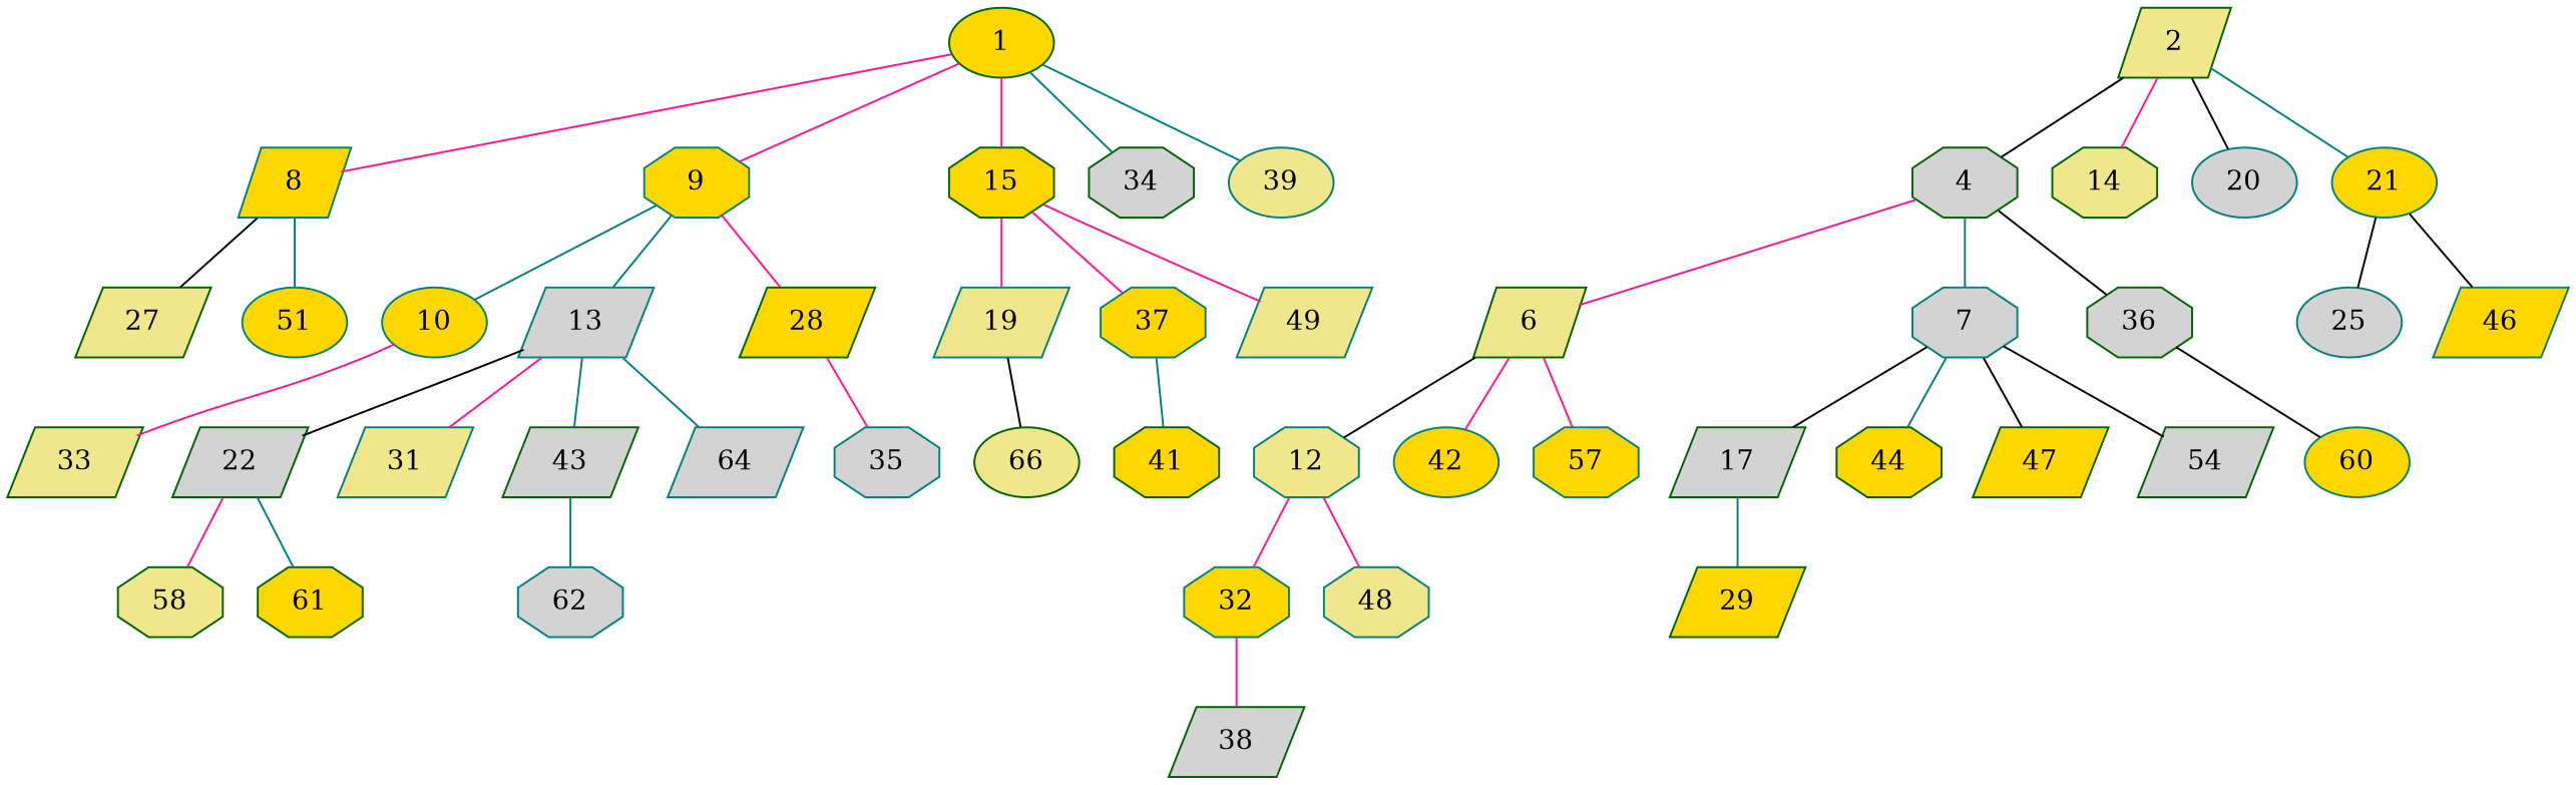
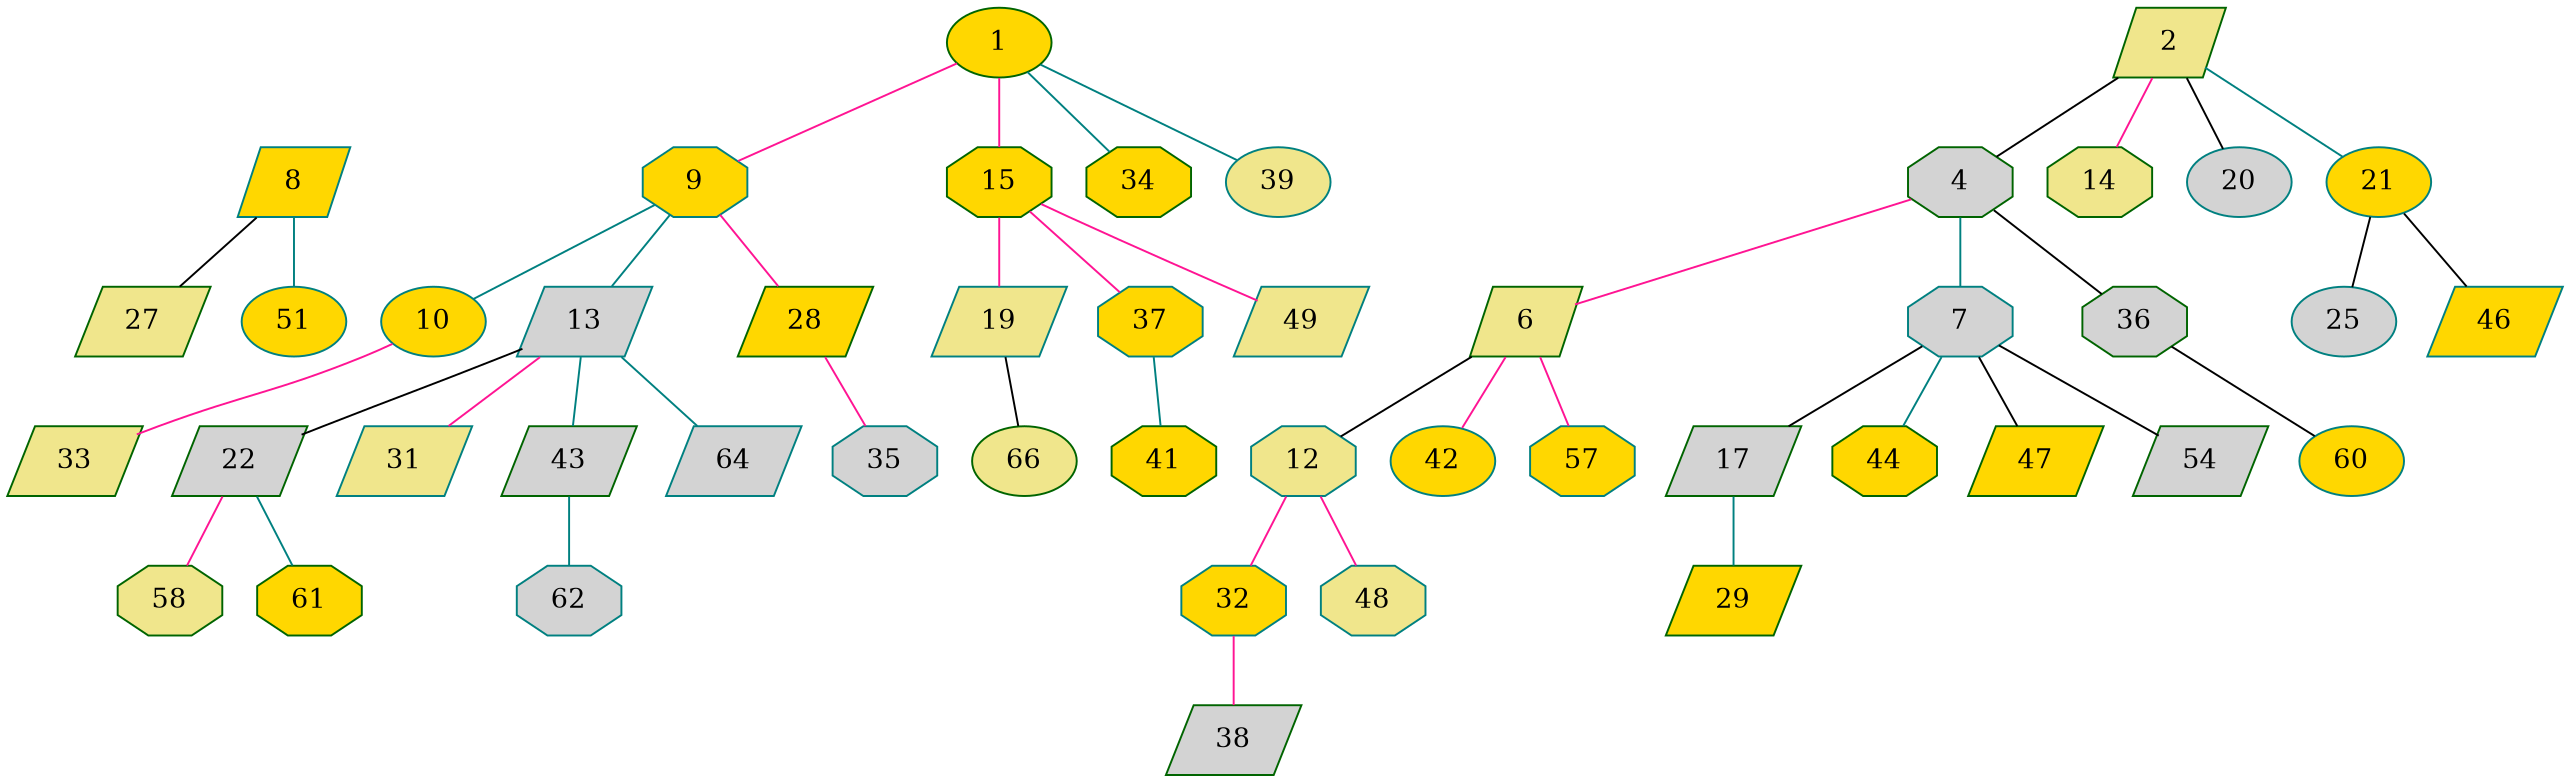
  graph {
    node [color=teal fillcolor=gold shape=parallelogram style=filled]
    edge [color=deeppink]
    1 [color=darkgreen shape=ellipse super="+3"]
    8
    9 [shape=octagon]
    15 [color=darkgreen shape=octagon super="+26"]
-   34 [color=darkgreen fillcolor=lightgrey shape=octagon]
+   34 [color=darkgreen shape=octagon]
    39 [fillcolor=khaki shape=ellipse]
    2 [color=darkgreen fillcolor=khaki super="+5"]
    4 [color=darkgreen fillcolor=lightgrey shape=octagon super="+59"]
    14 [color=darkgreen fillcolor=khaki shape=octagon]
    20 [fillcolor=lightgrey shape=ellipse]
    21 [shape=ellipse super="+23"]
    27 [color=darkgreen fillcolor=khaki super="+63"]
    51 [shape=ellipse]
    10 [shape=ellipse super="+24"]
    13 [fillcolor=lightgrey super="+45"]
    28 [color=darkgreen super="+30"]
    19 [fillcolor=khaki]
    37 [shape=octagon]
    49 [fillcolor=khaki super="+65"]
    6 [color=darkgreen fillcolor=khaki super="+18"]
    7 [fillcolor=lightgrey shape=octagon super="+11"]
    36 [color=darkgreen fillcolor=lightgrey shape=octagon]
    25 [fillcolor=lightgrey shape=ellipse]
    46
    12 [fillcolor=khaki shape=octagon super="+16"]
    42 [shape=ellipse]
    57 [shape=octagon]
    17 [color=darkgreen fillcolor=lightgrey super="+55"]
    44 [color=darkgreen shape=octagon]
    47 [color=darkgreen]
    54 [color=darkgreen fillcolor=lightgrey]
    60 [shape=ellipse]
    32 [shape=octagon]
    48 [fillcolor=khaki shape=octagon]
    29 [color=darkgreen]
    33 [color=darkgreen fillcolor=khaki super="+50"]
    22 [color=darkgreen fillcolor=lightgrey super="+52"]
    31 [fillcolor=khaki]
    43 [color=darkgreen fillcolor=lightgrey super="+53"]
    64 [fillcolor=lightgrey]
    35 [fillcolor=lightgrey shape=octagon]
    38 [color=darkgreen fillcolor=lightgrey super="+40"]
    58 [color=darkgreen fillcolor=khaki shape=octagon]
    61 [color=darkgreen shape=octagon]
    62 [fillcolor=lightgrey shape=octagon]
    66 [color=darkgreen fillcolor=khaki shape=ellipse]
    41 [color=darkgreen shape=octagon super="+56"]
-   1 -- 8
    1 -- 9
    1 -- 15
    1 -- 34 [color=teal]
    1 -- 39 [color=teal]
    8 -- 27 [color=black]
    8 -- 51 [color=teal]
    9 -- 10 [color=teal]
    9 -- 13 [color=teal]
    9 -- 28
    15 -- 19
    15 -- 37
    15 -- 49
    2 -- 4 [color=black]
    2 -- 14
    2 -- 20 [color=black]
    2 -- 21 [color=teal]
    4 -- 6
    4 -- 7 [color=teal]
    4 -- 36 [color=black]
    21 -- 25 [color=black]
    21 -- 46 [color=black]
    10 -- 33
    13 -- 22 [color=black]
    13 -- 31
    13 -- 43 [color=teal]
    13 -- 64 [color=teal]
    28 -- 35
    19 -- 66 [color=black]
    37 -- 41 [color=teal]
    6 -- 12 [color=black]
    6 -- 42
    6 -- 57
    7 -- 17 [color=black]
    7 -- 44 [color=teal]
    7 -- 47 [color=black]
    7 -- 54 [color=black]
    36 -- 60 [color=black]
    12 -- 32
    12 -- 48
    17 -- 29 [color=teal]
    32 -- 38
    22 -- 58
    22 -- 61 [color=teal]
    43 -- 62 [color=teal]
  }
